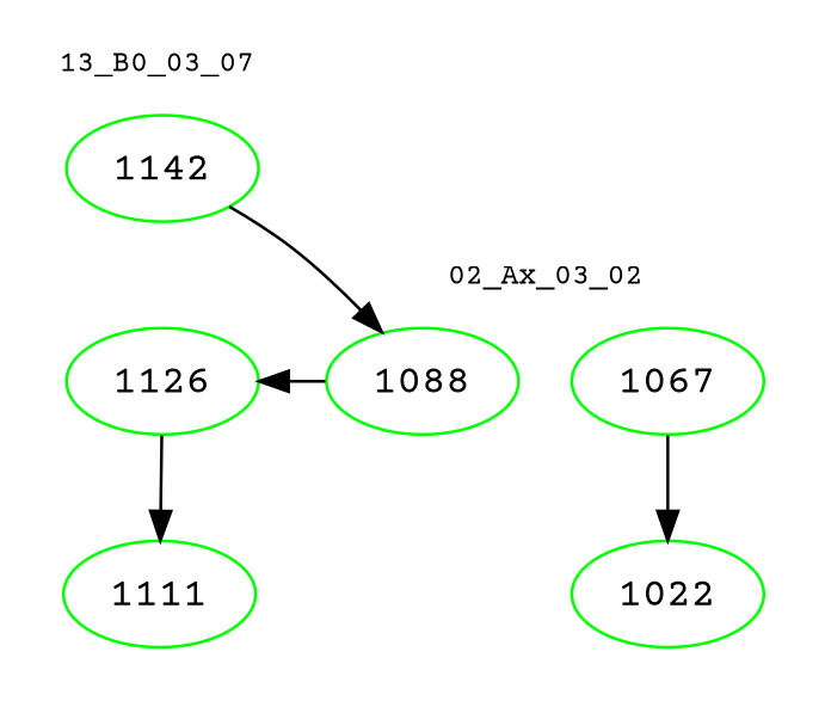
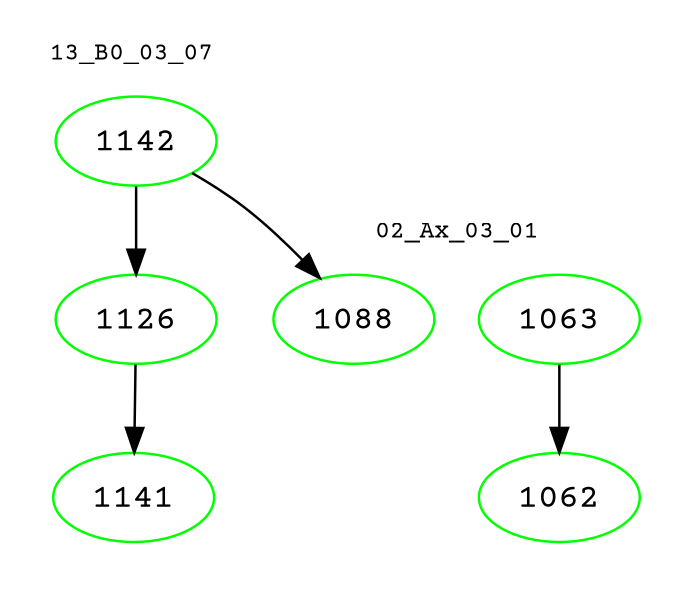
  digraph {
    fontname="Courier Prime"
    node [color=green fontname="Courier Prime"]
    edge [color=black fontname="Courier Prime"]
-   n1 [label=1067]
-   n2 [label=1022]
+   n1 [label=1063]
+   n2 [label=1062]
    n3 [label=1088]
    n4 [label=1142]
    n5 [label=1126]
-   n6 [label=1111]
+   n6 [label=1141]
    subgraph cluster_1 {
      color=white
      fontsize=10
-     label="02_Ax_03_02"
+     label="02_Ax_03_01"
      n1
      n2
      n3
    }
    subgraph cluster_2 {
      color=white
      fontsize=10
      label="13_B0_03_07"
      n4
      n5
      n6
    }
    n1 -> n2
    n4 -> n3
-   n3 -> n5
+   n4 -> n5
    n5 -> n6
  }
